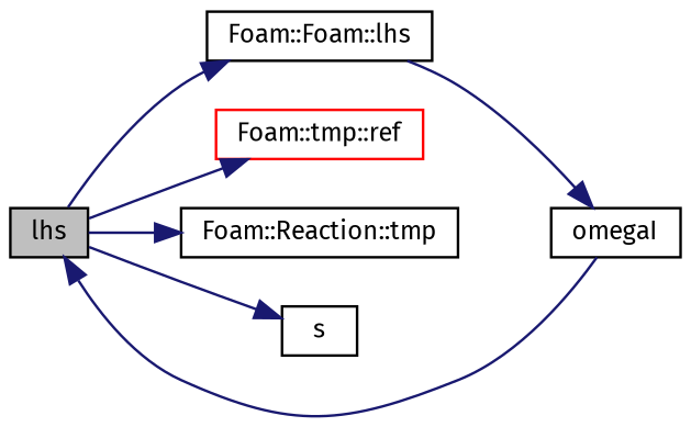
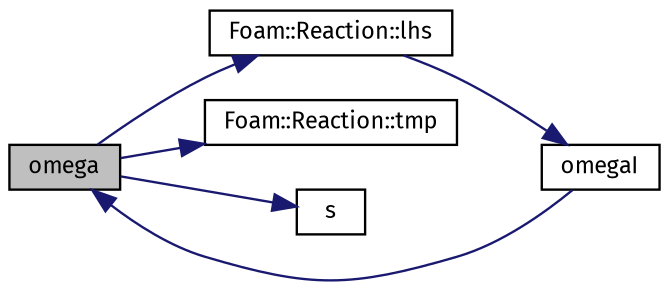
  digraph {
    fontname="Fira Sans"
    rankdir=LR
    node [color=black fontname="Fira Sans" fontsize=10 shape=record]
    edge [color=midnightblue fontname="Fira Sans" fontsize=10 labelfontname=Helvetica labelfontsize=10 style=solid]
-   n1 [fillcolor=grey75 fontcolor=black height=0.2 label=lhs style=filled width=0.4]
-   n2 [height=0.2 label="Foam::Foam::lhs" width=0.4]
-   n3 [color=red height=0.2 label="Foam::tmp::ref" width=0.4]
+   n1 [fillcolor=grey75 fontcolor=black height=0.2 label=omega style=filled width=0.4]
+   n2 [height=0.2 label="Foam::Reaction::lhs" width=0.4]
    n4 [height=0.2 label="Foam::Reaction::tmp" width=0.4]
    n5 [height=0.2 label=s width=0.4]
    n6 [height=0.2 label=omegaI width=0.4]
    n1 -> n2
-   n1 -> n3
    n1 -> n4
    n1 -> n5
    n2 -> n6
    n6 -> n1
  }
